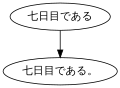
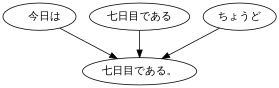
  digraph {
    fontname="Comic Neue"
    node [fontname="Comic Neue"]
    edge [fontname="Comic Neue"]
+   n1 [label="　今日は"]
    n2 [label="七日目である。"]
    n3 [label="七日目である"]
+   n4 [label="ちょうど"]
+   n1 -> n2
    n3 -> n2
+   n4 -> n2
  }
